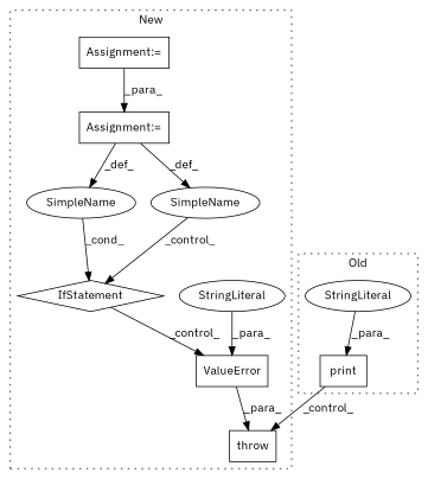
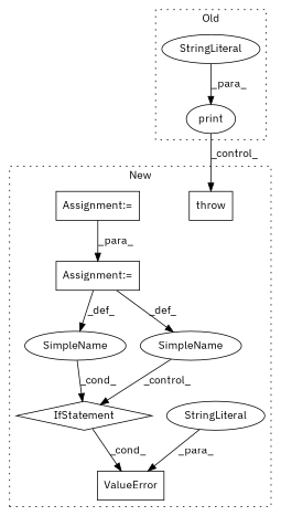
  digraph {
    fontname="IBM Plex Sans"
    node [a=32 fontname="IBM Plex Sans" shape=box]
    edge [fontname="IBM Plex Sans"]
-   n1 [l="6,1" label=print s="5160,5192"]
+   n1 [l="6,1" label=print s="5160,5192" shape=ellipse]
    n2 [a=45 l=12 label=StringLiteral s=5166 shape=ellipse]
    n3 [a=53 l=6 label=throw s=6661]
    n4 [l="11,1" label=ValueError s="6667,6722"]
    n5 [a=45 l=44 label=StringLiteral s=6678 shape=ellipse]
    n6 [a=25 l="4,2" label=IfStatement s="6422,6439" shape=diamond]
    n7 [a=42 label=SimpleName shape=ellipse]
    n8 [a=7 l=24 label="Assignment:=" s=5492]
    n9 [a=42 label=SimpleName shape=ellipse]
    n10 [a=7 l=1 label="Assignment:=" s=5407]
    subgraph cluster_1 {
      label=Old
      style=dotted
      n1
      n2
    }
    subgraph cluster_2 {
      label=New
      style=dotted
      n3
      n4
      n5
      n6
      n7
      n8
      n9
      n10
    }
    n1 -> n3 [label=_control_]
    n2 -> n1 [label=_para_]
-   n4 -> n3 [label=_para_]
    n5 -> n4 [label=_para_]
-   n6 -> n4 [label=_control_]
+   n6 -> n4 [label=_cond_]
    n7 -> n6 [label=_cond_]
    n8 -> n10 [label=_para_]
    n9 -> n6 [label=_control_]
    n10 -> n7 [label=_def_]
    n10 -> n9 [label=_def_]
  }
